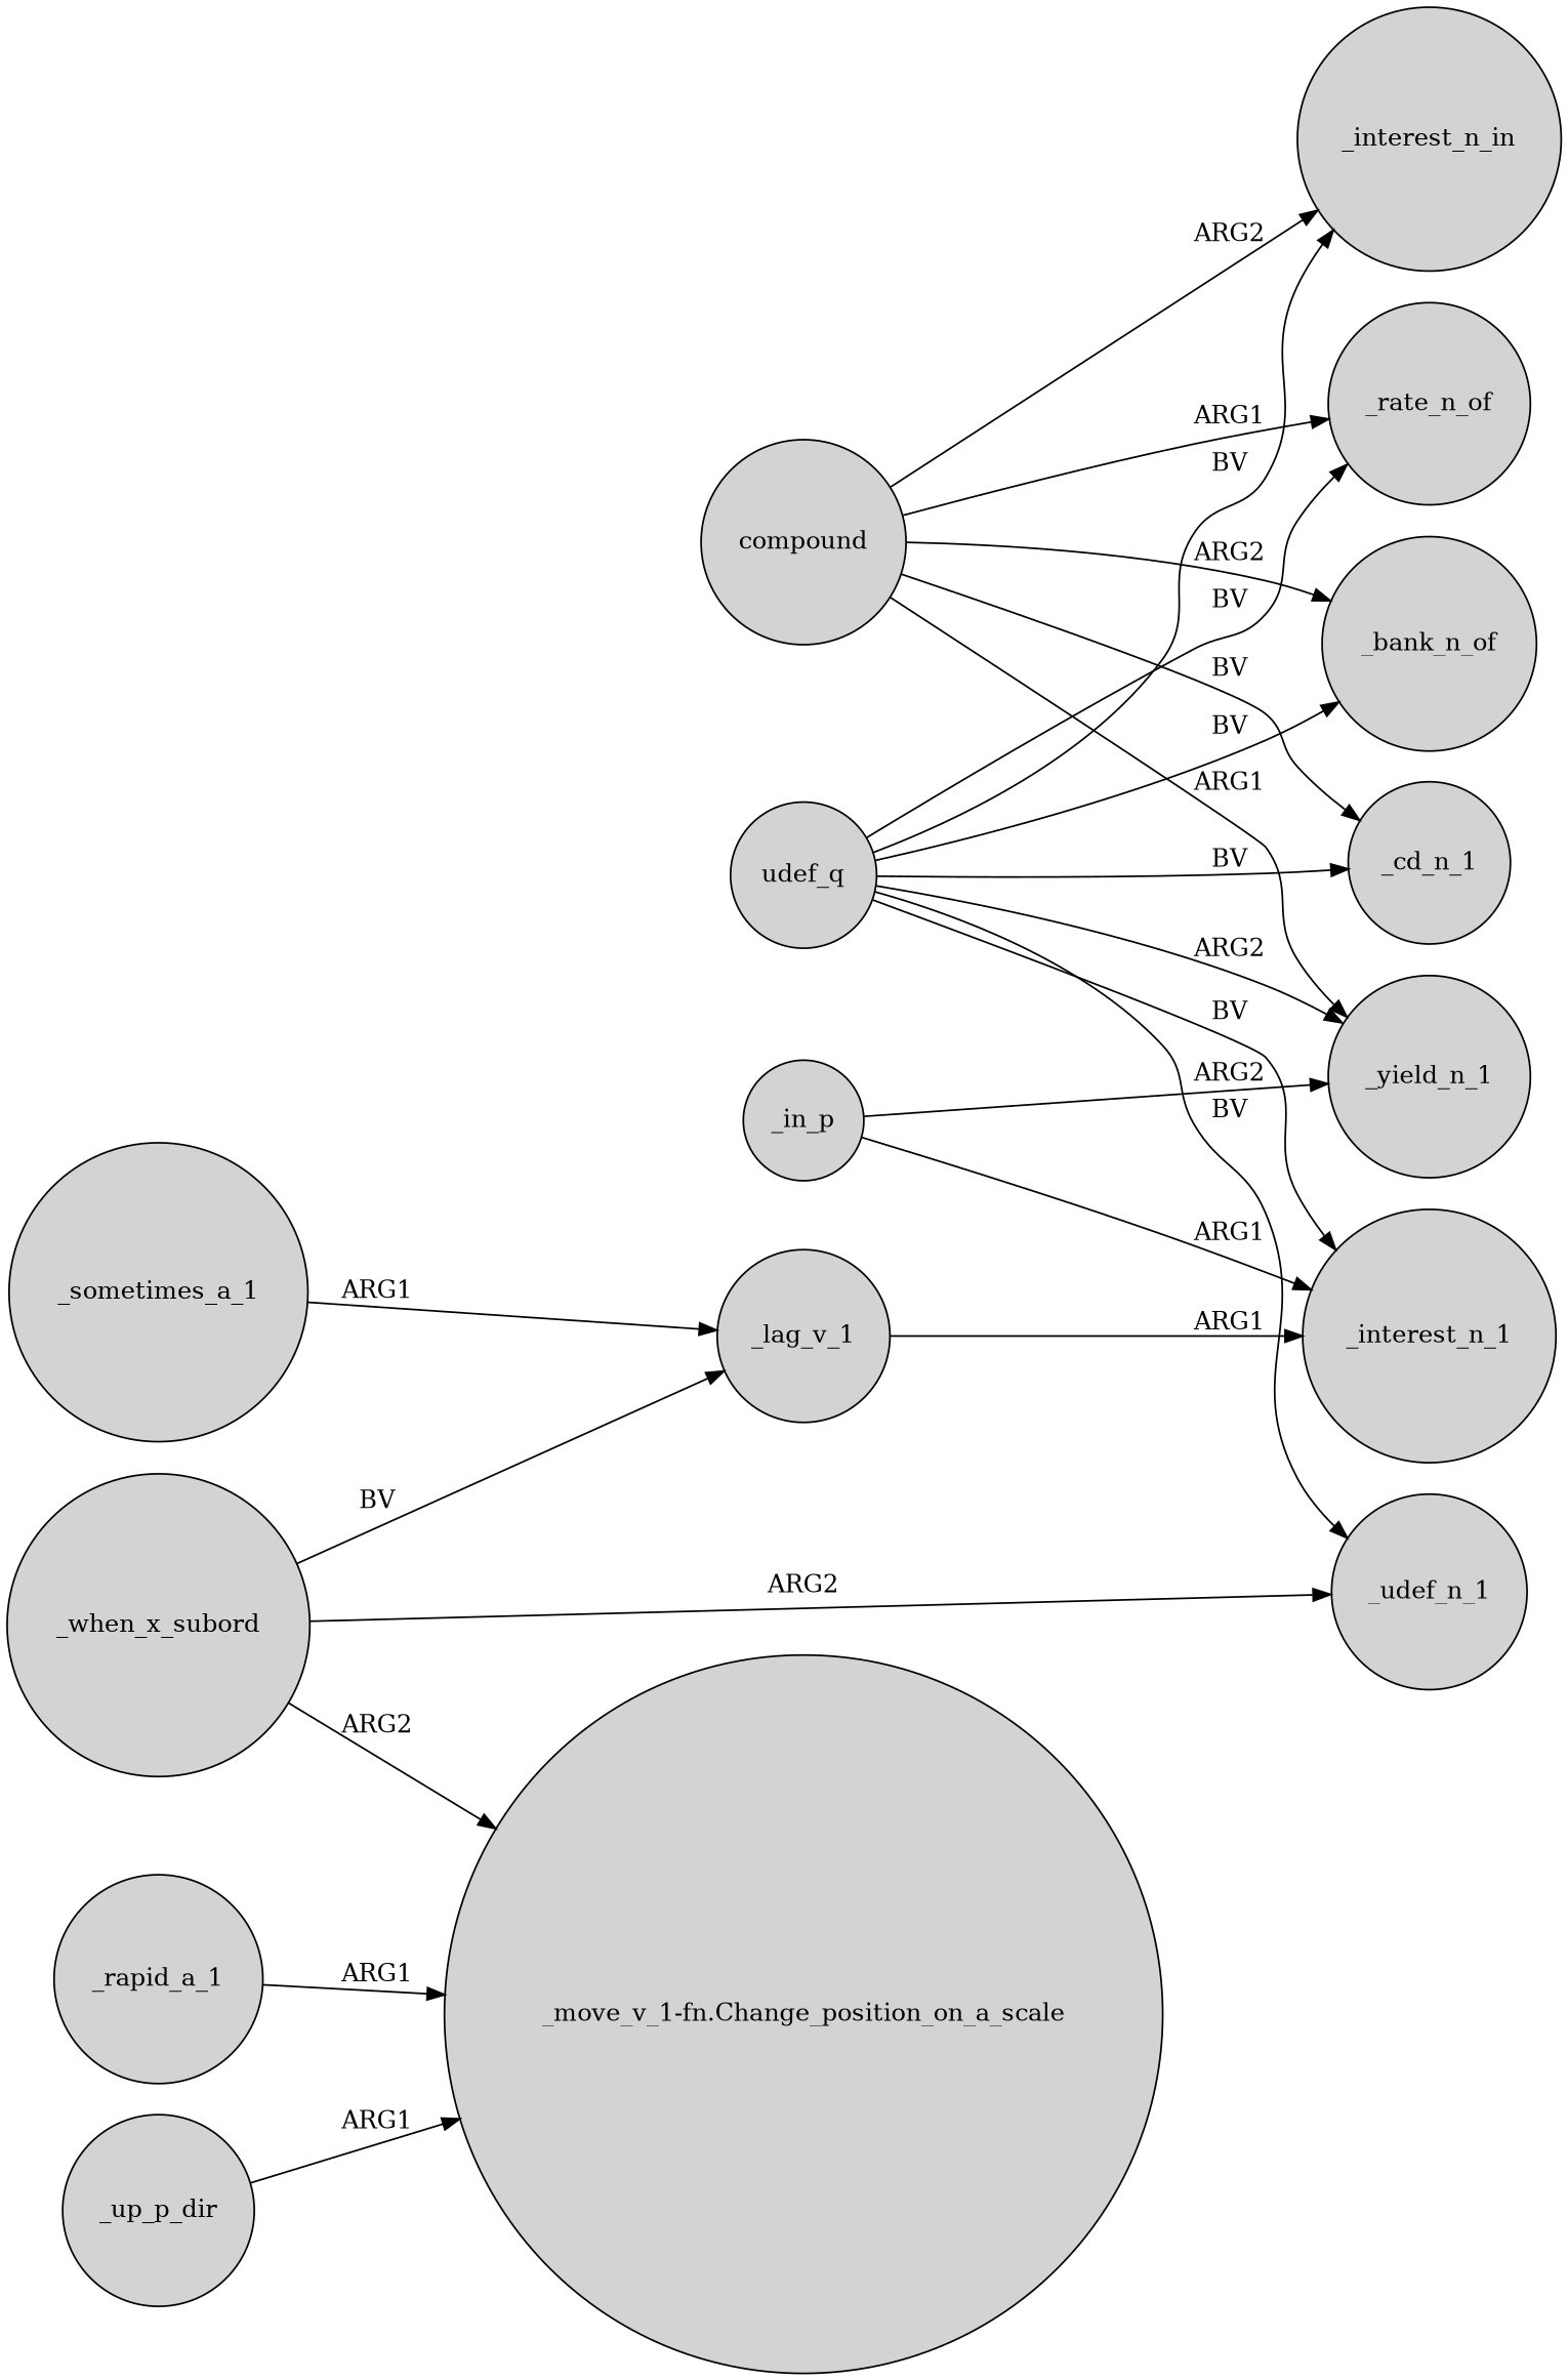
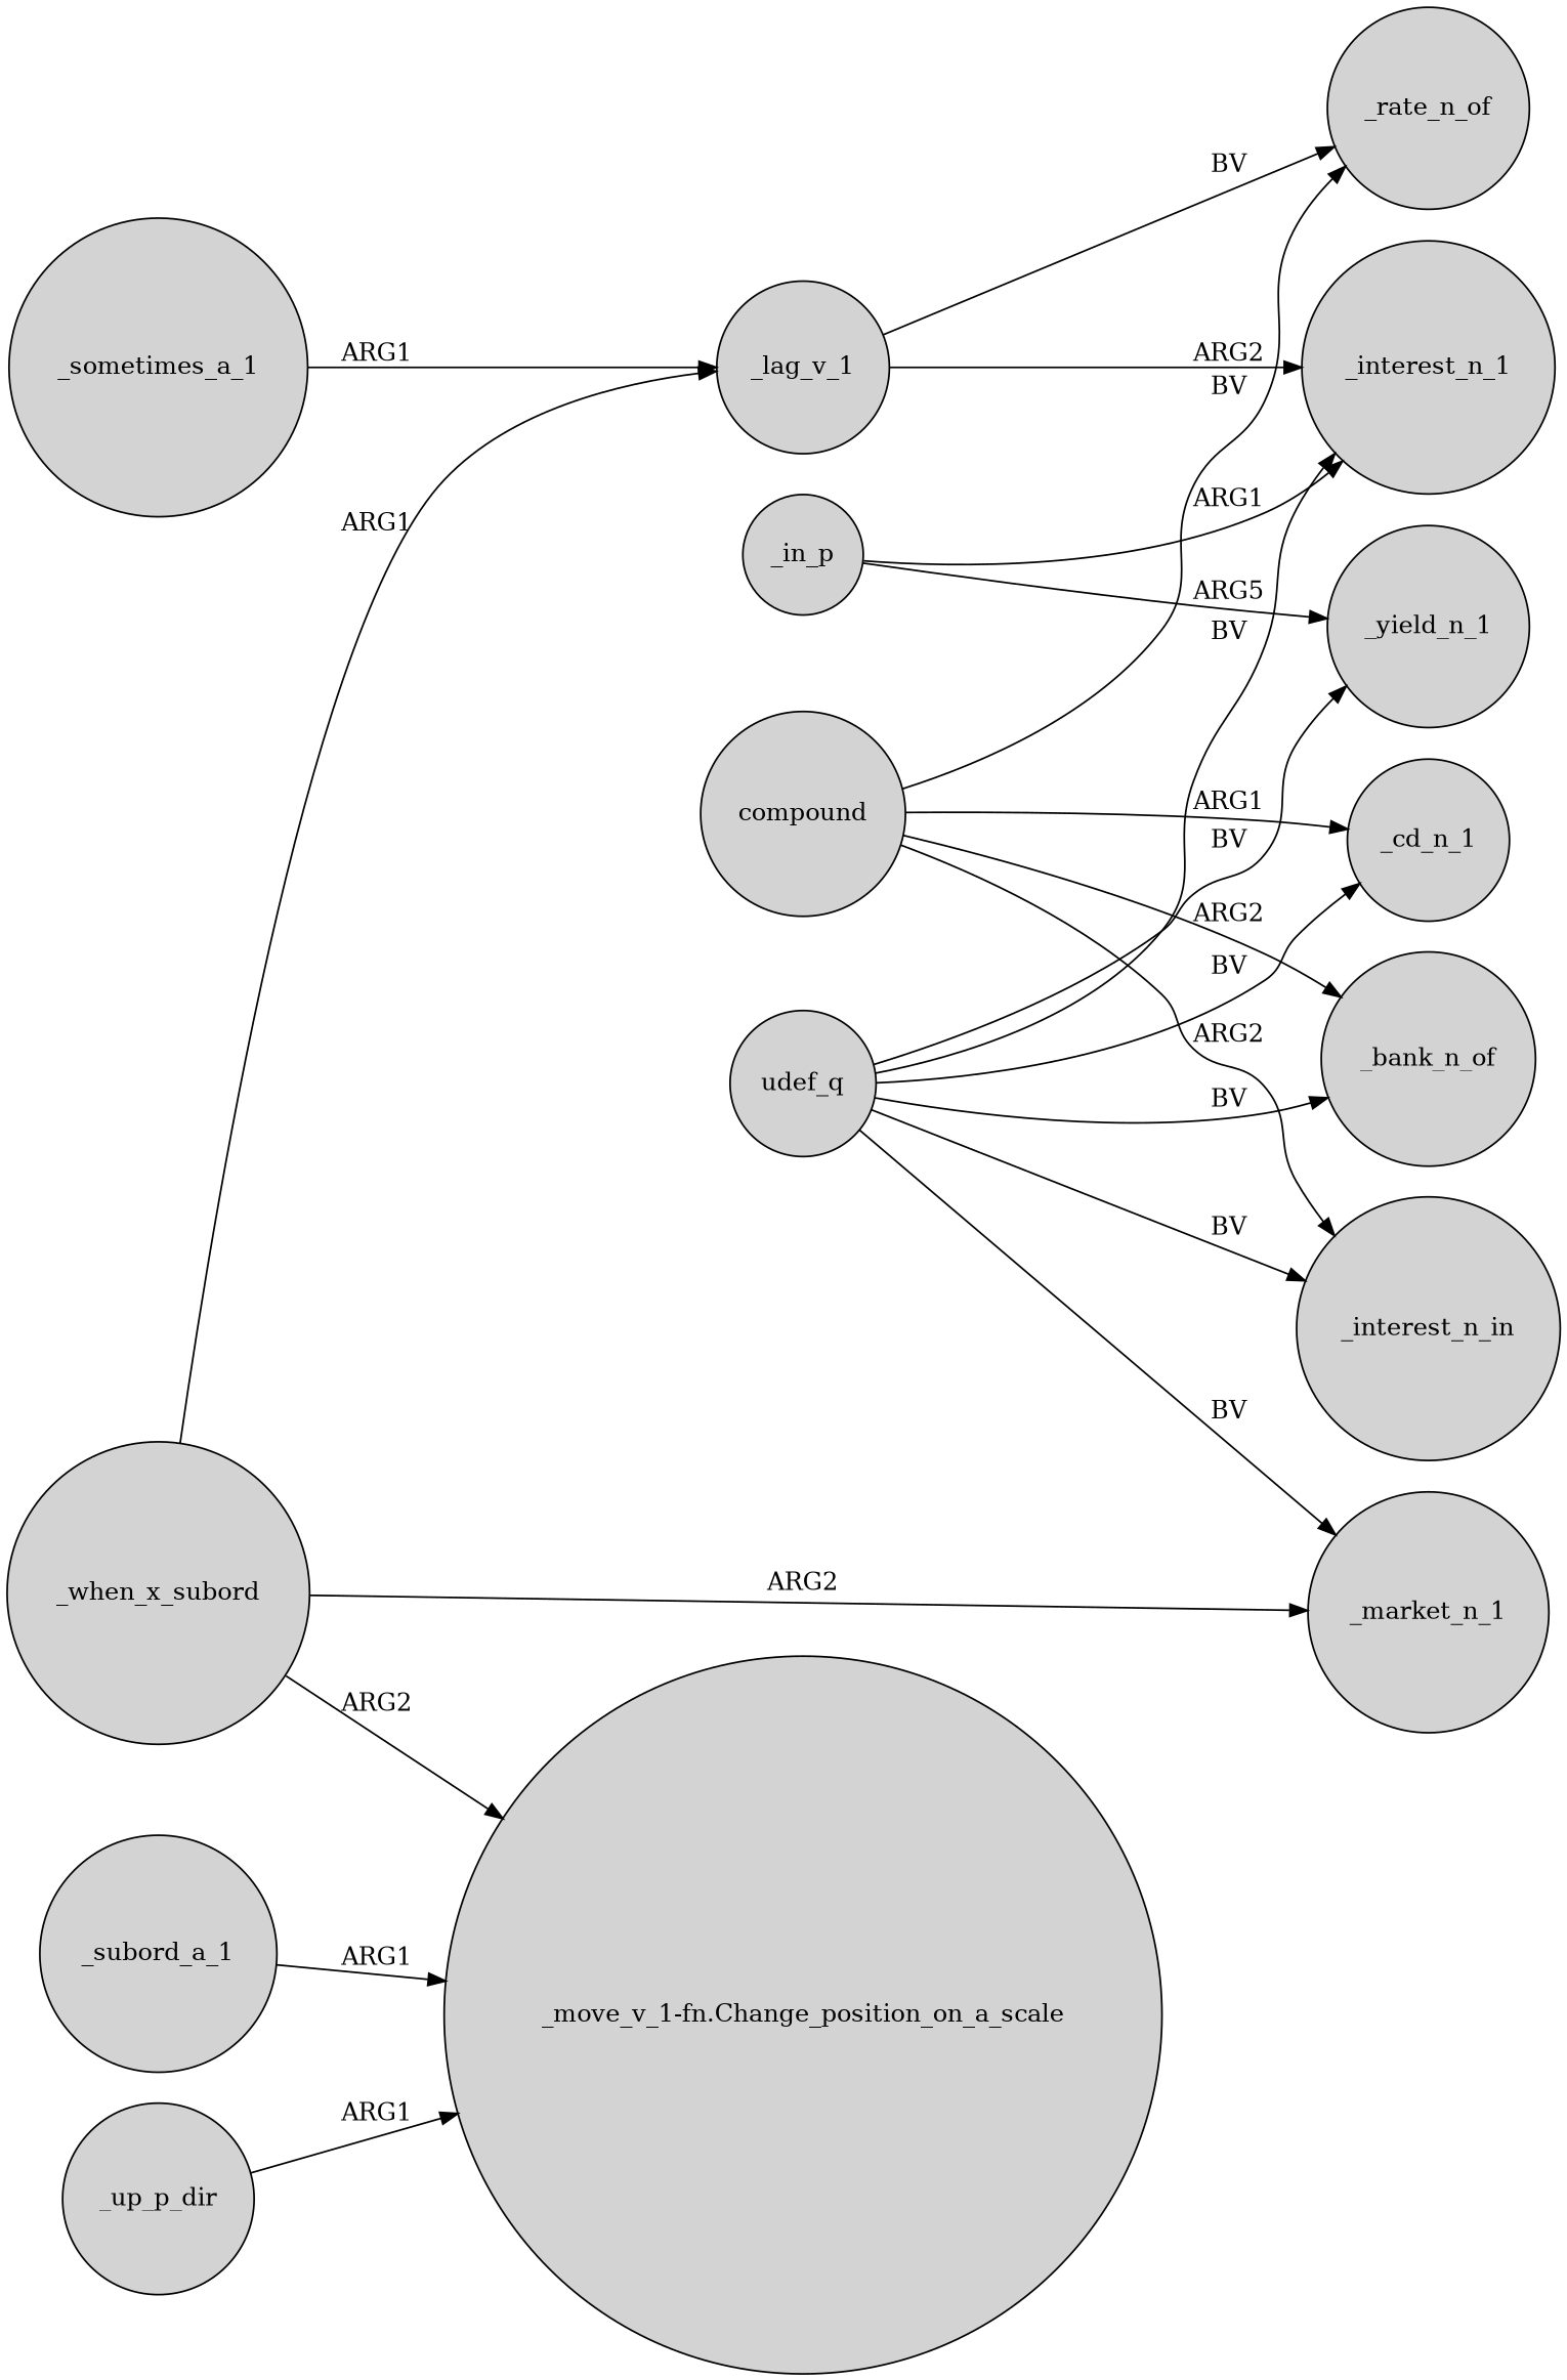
  digraph {
    rankdir=LR
    node [shape=circle style=filled]
    compound
    _rate_n_of
    _bank_n_of
    _yield_n_1
    _cd_n_1
    _interest_n_in
    _in_p
    n8 [label=_interest_n_1]
-   _rapid_a_1
+   _rapid_a_1 [label=_subord_a_1]
    "_move_v_1-fn.Change_position_on_a_scale"
    udef_q
-   _market_n_1 [label=_udef_n_1]
+   _market_n_1
    _sometimes_a_1
    _lag_v_1
    _when_x_subord
    _up_p_dir
-   compound -> _rate_n_of [label=ARG1]
+   compound -> _rate_n_of [label=BV]
    compound -> _bank_n_of [label=ARG2]
-   compound -> _yield_n_1 [label=ARG1]
-   compound -> _cd_n_1 [label=BV]
+   compound -> _cd_n_1 [label=ARG1]
    compound -> _interest_n_in [label=ARG2]
-   _in_p -> _yield_n_1 [label=ARG2]
+   _in_p -> _yield_n_1 [label=ARG5]
    _in_p -> n8 [label=ARG1]
    _rapid_a_1 -> "_move_v_1-fn.Change_position_on_a_scale" [label=ARG1]
-   udef_q -> _rate_n_of [label=BV]
+   _lag_v_1 -> _rate_n_of [label=BV]
    udef_q -> _bank_n_of [label=BV]
-   udef_q -> _yield_n_1 [label=ARG2]
+   udef_q -> _yield_n_1 [label=BV]
    udef_q -> _cd_n_1 [label=BV]
    udef_q -> _interest_n_in [label=BV]
    udef_q -> n8 [label=BV]
    udef_q -> _market_n_1 [label=BV]
    _sometimes_a_1 -> _lag_v_1 [label=ARG1]
-   _lag_v_1 -> n8 [label=ARG1]
+   _lag_v_1 -> n8 [label=ARG2]
    _when_x_subord -> "_move_v_1-fn.Change_position_on_a_scale" [label=ARG2]
    _when_x_subord -> _market_n_1 [label=ARG2]
-   _when_x_subord -> _lag_v_1 [label=BV]
+   _when_x_subord -> _lag_v_1 [label=ARG1]
    _up_p_dir -> "_move_v_1-fn.Change_position_on_a_scale" [label=ARG1]
  }
